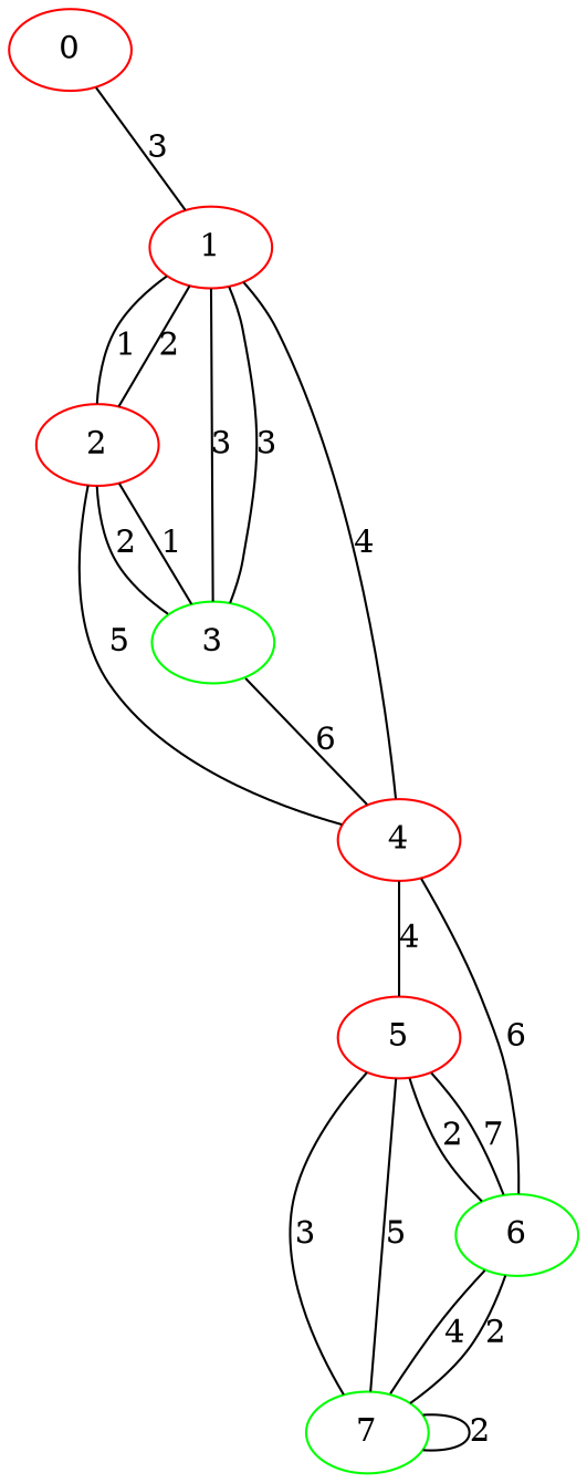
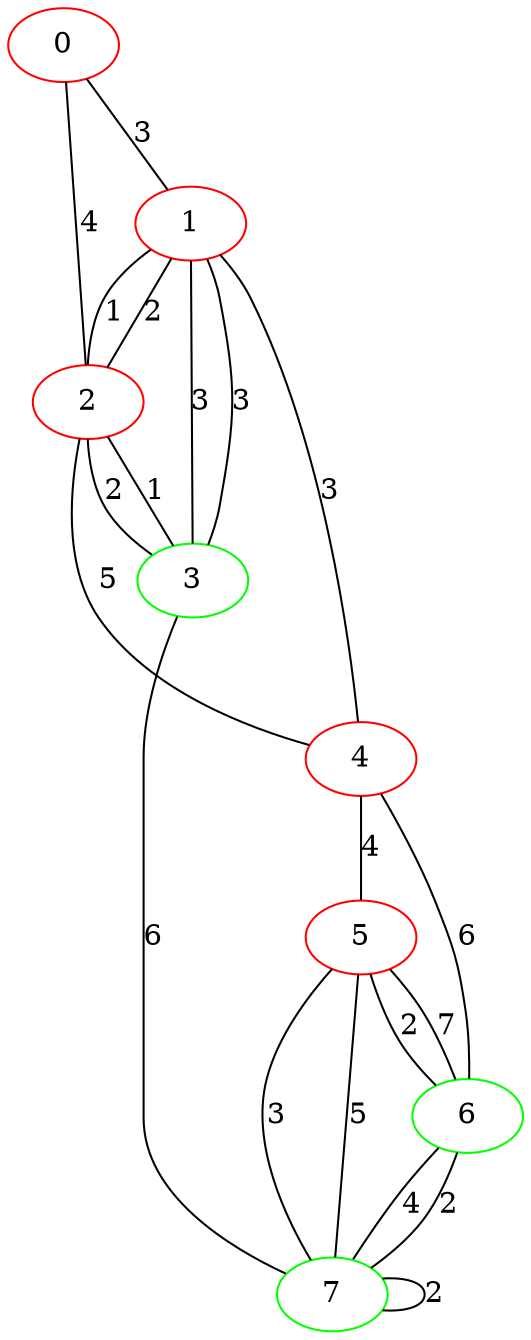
  graph {
    node [color=red weight=1]
    0
    1
    2
    3 [color=green]
    4
    5
    6 [color=green weight=2]
    7 [color=green weight=2]
    0 -- 1 [label=3]
+   0 -- 2 [label=4]
    1 -- 2 [label=2]
    1 -- 2 [label=1]
    1 -- 3 [label=3]
    1 -- 3 [label=3]
-   1 -- 4 [label=4]
+   1 -- 4 [label=3]
    2 -- 3 [label=1]
    2 -- 3 [label=2]
    2 -- 4 [label=5]
-   3 -- 4 [label=6]
+   3 -- 7 [label=6]
    4 -- 5 [label=4]
    4 -- 6 [label=6]
    5 -- 6 [label=7]
    5 -- 6 [label=2]
    5 -- 7 [label=3]
    5 -- 7 [label=5]
    6 -- 7 [label=4]
    6 -- 7 [label=2]
    7 -- 7 [label=2]
  }
